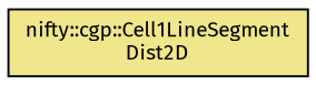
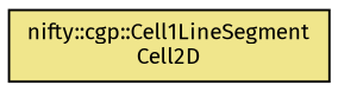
  digraph {
    rankdir=LR
    fontname="Fira Sans"
-   n1 [color=black fillcolor=khaki fontname="Fira Sans" fontsize=10 height=0.2 label="nifty::cgp::Cell1LineSegment\lDist2D" shape=record style=filled width=0.4]
+   n1 [color=black fillcolor=khaki fontname="Fira Sans" fontsize=10 height=0.2 label="nifty::cgp::Cell1LineSegment\lCell2D" shape=record style=filled width=0.4]
  }
